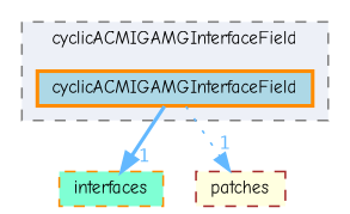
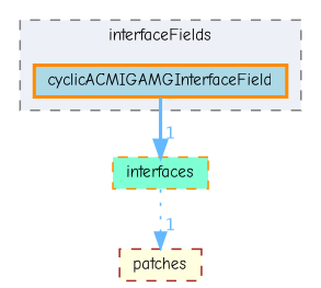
  digraph {
    compound=true
    fontname="Comic Neue"
    node [color=darkorange fontname="Comic Neue" fontsize=10 shape=box style="filled,dashed"]
    edge [color=steelblue1 fontcolor=steelblue1 fontname="Comic Neue" fontsize=10 headlabel=1 labeldistance=1.5 labelfontname=Helvetica labelfontsize=10]
    n1 [fillcolor=lightblue height=0.2 label=cyclicACMIGAMGInterfaceField style="filled,bold" width=0.4]
    n2 [fillcolor=aquamarine height=0.2 label=interfaces width=0.4]
    n3 [color=brown fillcolor=lightyellow height=0.2 label=patches width=0.4]
    subgraph cluster_1 {
      bgcolor="#edf0f7"
      fontsize=10
-     label=cyclicACMIGAMGInterfaceField
+     label=interfaceFields
      pencolor=grey50
      style="filled,dashed"
      n1
    }
    n1 -> n2 [style=bold]
-   n1 -> n3 [style=dotted]
+   n2 -> n3 [style=dotted]
  }
